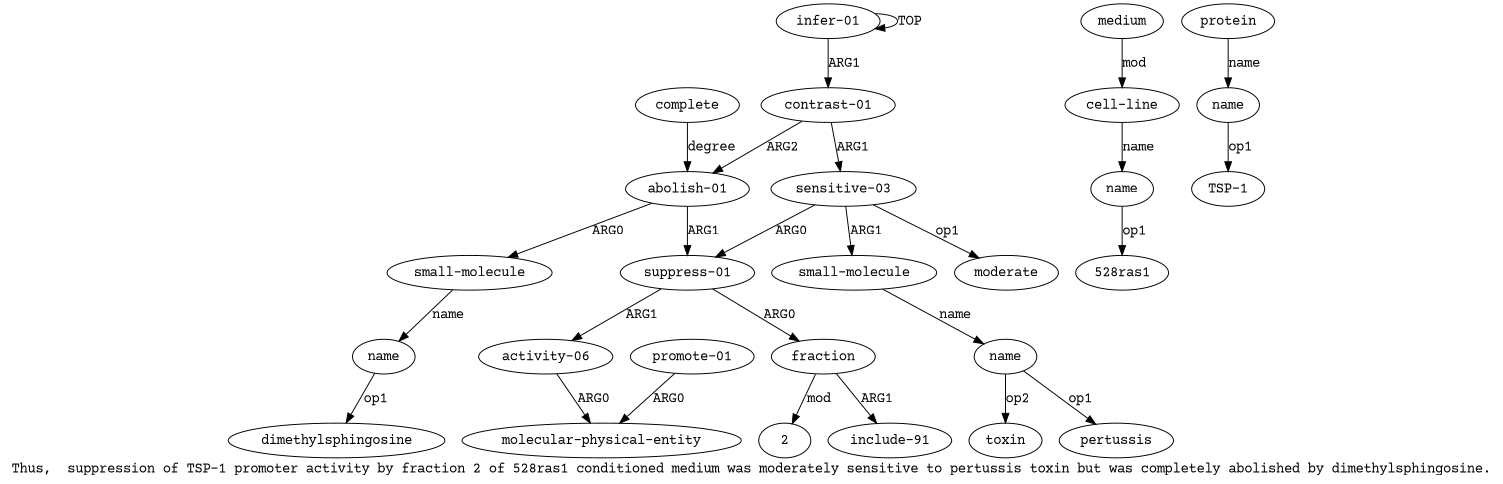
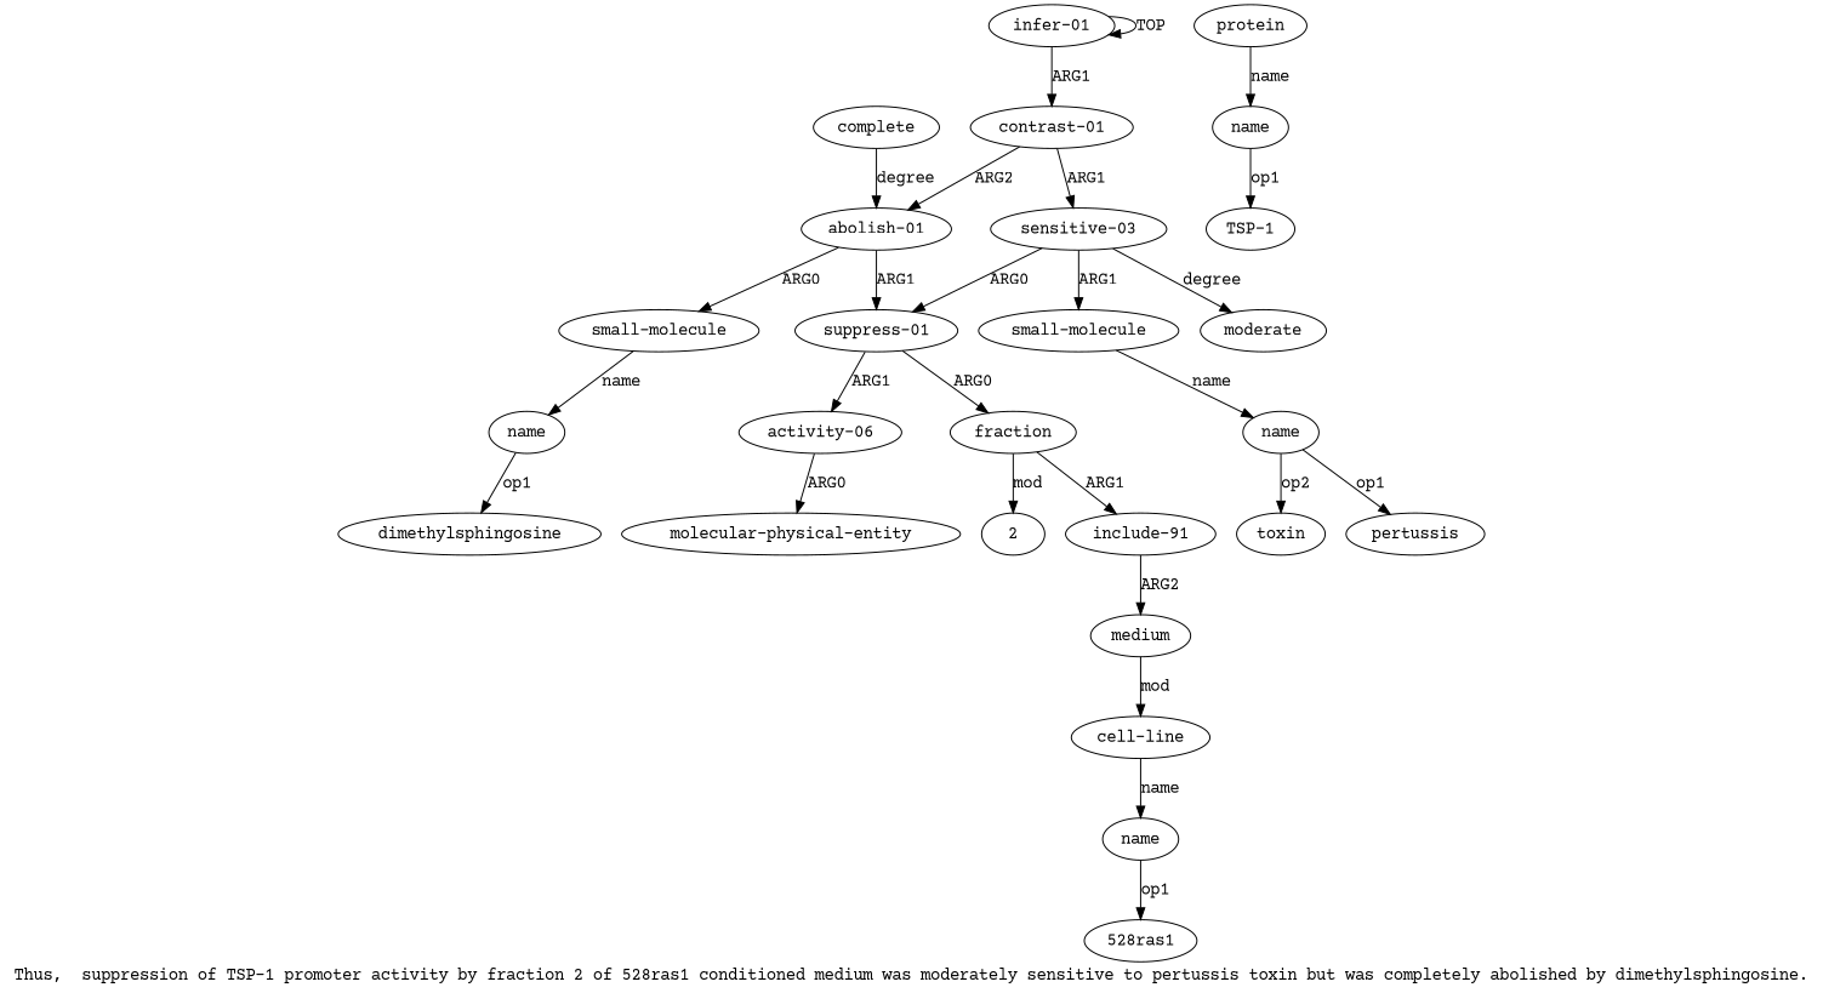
  digraph {
    fontname="Courier Prime"
    label="Thus,  suppression of TSP-1 promoter activity by fraction 2 of 528ras1 conditioned medium was moderately sensitive to pertussis toxin but was completely abolished by dimethylsphingosine."
    node [color=black fontname="Courier Prime" gold_ind=-1 gold_label=name test_ind=-1 test_label=name]
    edge [color=black fontname="Courier Prime" gold_label=ARG1 test_label=ARG1]
    n1 [gold_ind=20 label=name test_ind=20]
    n2 [gold_label=dimethylsphingosine label=dimethylsphingosine test_label=dimethylsphingosine]
    n3 [gold_ind=21 gold_label=complete label=complete test_ind=21 test_label=complete]
    n4 [gold_ind=18 gold_label="abolish-01" label="abolish-01" test_ind=18 test_label="abolish-01"]
    n5 [gold_label="528ras1" label="528ras1" test_label="528ras1"]
    n6 [gold_label=2 label=2 test_label=2]
    n7 [gold_label=toxin label=toxin test_label=toxin]
    n8 [gold_ind=15 gold_label="small-molecule" label="small-molecule" test_ind=15 test_label="small-molecule"]
    n9 [gold_ind=16 label=name test_ind=16]
    n10 [gold_label=pertussis label=pertussis test_label=pertussis]
    n11 [gold_ind=14 label=name test_ind=14]
    n12 [gold_label="TSP-1" label="TSP-1" test_label="TSP-1"]
    n13 [gold_ind=17 gold_label=moderate label=moderate test_ind=17 test_label=moderate]
    n14 [gold_ind=11 gold_label="molecular-physical-entity" label="molecular-physical-entity" test_ind=11 test_label="molecular-physical-entity"]
    n15 [gold_ind=10 gold_label="activity-06" label="activity-06" test_ind=10 test_label="activity-06"]
    n16 [gold_ind=13 gold_label=protein label=protein test_ind=13 test_label=protein]
-   n17 [gold_ind=12 gold_label="promote-01" label="promote-01" test_ind=12 test_label="promote-01"]
    n18 [gold_ind=19 gold_label="small-molecule" label="small-molecule" test_ind=19 test_label="small-molecule"]
    n19 [gold_ind=3 gold_label="suppress-01" label="suppress-01" test_ind=3 test_label="suppress-01"]
    n20 [gold_ind=4 gold_label=fraction label=fraction test_ind=4 test_label=fraction]
    n21 [gold_ind=5 gold_label="include-91" label="include-91" test_ind=5 test_label="include-91"]
    n22 [gold_ind=1 gold_label="contrast-01" label="contrast-01" test_ind=1 test_label="contrast-01"]
    n23 [gold_ind=2 gold_label="sensitive-03" label="sensitive-03" test_ind=2 test_label="sensitive-03"]
    n24 [gold_ind=0 gold_label="infer-01" label="infer-01" test_ind=0 test_label="infer-01"]
    n25 [gold_ind=6 gold_label=medium label=medium test_ind=6 test_label=medium]
    n26 [gold_ind=8 gold_label="cell-line" label="cell-line" test_ind=8 test_label="cell-line"]
    n27 [gold_ind=9 label=name test_ind=9]
    n1 -> n2 [gold_label=op1 label=op1 test_label=op1]
    n3 -> n4 [gold_label=degree label=degree test_label=degree]
    n4 -> n18 [gold_label=ARG0 label=ARG0 test_label=ARG0]
    n4 -> n19 [label=ARG1]
    n8 -> n9 [gold_label=name label=name test_label=name]
    n9 -> n7 [gold_label=op2 label=op2 test_label=op2]
    n9 -> n10 [gold_label=op1 label=op1 test_label=op1]
    n11 -> n12 [gold_label=op1 label=op1 test_label=op1]
    n15 -> n14 [gold_label=ARG0 label=ARG0 test_label=ARG0]
    n16 -> n11 [gold_label=name label=name test_label=name]
-   n17 -> n14 [gold_label=ARG0 label=ARG0 test_label=ARG0]
    n18 -> n1 [gold_label=name label=name test_label=name]
    n19 -> n15 [label=ARG1]
    n19 -> n20 [gold_label=ARG0 label=ARG0 test_label=ARG0]
    n20 -> n6 [gold_label=mod label=mod test_label=mod]
    n20 -> n21 [label=ARG1]
+   n21 -> n25 [gold_label=ARG2 label=ARG2 test_label=ARG2]
    n22 -> n4 [gold_label=ARG2 label=ARG2 test_label=ARG2]
    n22 -> n23 [label=ARG1]
    n23 -> n8 [label=ARG1]
-   n23 -> n13 [gold_label=degree label=op1 test_label=degree]
+   n23 -> n13 [gold_label=degree label=degree test_label=degree]
    n23 -> n19 [gold_label=ARG0 label=ARG0 test_label=ARG0]
    n24 -> n22 [label=ARG1]
    n24 -> n24 [gold_label=TOP label=TOP test_label=TOP]
    n25 -> n26 [gold_label=mod label=mod test_label=mod]
    n26 -> n27 [gold_label=name label=name test_label=name]
    n27 -> n5 [gold_label=op1 label=op1 test_label=op1]
  }
